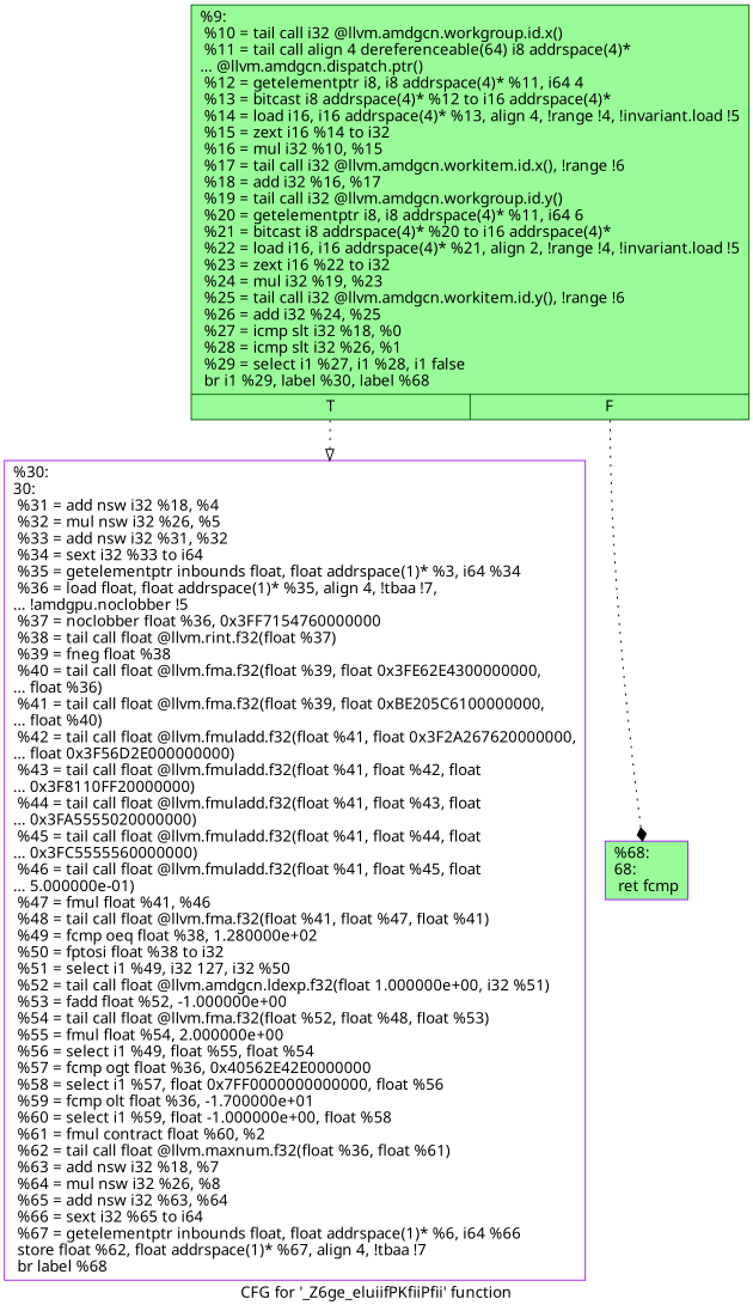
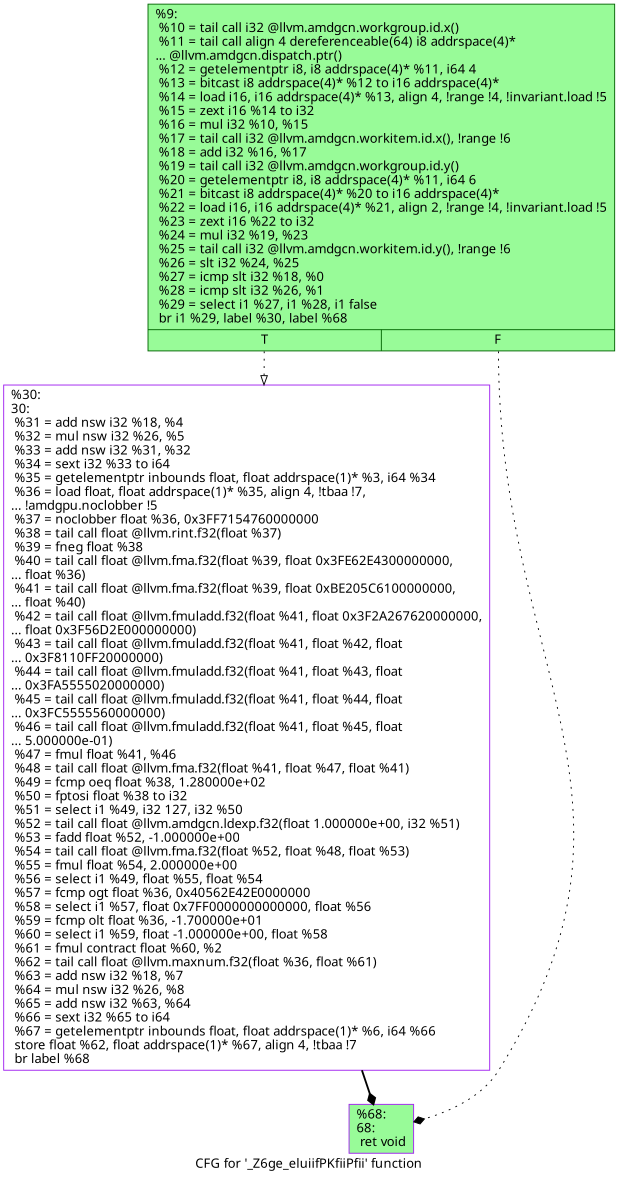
  digraph {
    fontname="Noto Sans"
    label="CFG for '_Z6ge_eluiifPKfiiPfii' function"
    node [color=purple fillcolor=palegreen fontname="Noto Sans" shape=record style=filled]
    edge [arrowhead=diamond fontname="Noto Sans" style=dotted]
-   n1 [color=darkgreen label="{%9:\l  %10 = tail call i32 @llvm.amdgcn.workgroup.id.x()\l  %11 = tail call align 4 dereferenceable(64) i8 addrspace(4)*\l... @llvm.amdgcn.dispatch.ptr()\l  %12 = getelementptr i8, i8 addrspace(4)* %11, i64 4\l  %13 = bitcast i8 addrspace(4)* %12 to i16 addrspace(4)*\l  %14 = load i16, i16 addrspace(4)* %13, align 4, !range !4, !invariant.load !5\l  %15 = zext i16 %14 to i32\l  %16 = mul i32 %10, %15\l  %17 = tail call i32 @llvm.amdgcn.workitem.id.x(), !range !6\l  %18 = add i32 %16, %17\l  %19 = tail call i32 @llvm.amdgcn.workgroup.id.y()\l  %20 = getelementptr i8, i8 addrspace(4)* %11, i64 6\l  %21 = bitcast i8 addrspace(4)* %20 to i16 addrspace(4)*\l  %22 = load i16, i16 addrspace(4)* %21, align 2, !range !4, !invariant.load !5\l  %23 = zext i16 %22 to i32\l  %24 = mul i32 %19, %23\l  %25 = tail call i32 @llvm.amdgcn.workitem.id.y(), !range !6\l  %26 = add i32 %24, %25\l  %27 = icmp slt i32 %18, %0\l  %28 = icmp slt i32 %26, %1\l  %29 = select i1 %27, i1 %28, i1 false\l  br i1 %29, label %30, label %68\l|{<s0>T|<s1>F}}"]
+   n1 [color=darkgreen label="{%9:\l  %10 = tail call i32 @llvm.amdgcn.workgroup.id.x()\l  %11 = tail call align 4 dereferenceable(64) i8 addrspace(4)*\l... @llvm.amdgcn.dispatch.ptr()\l  %12 = getelementptr i8, i8 addrspace(4)* %11, i64 4\l  %13 = bitcast i8 addrspace(4)* %12 to i16 addrspace(4)*\l  %14 = load i16, i16 addrspace(4)* %13, align 4, !range !4, !invariant.load !5\l  %15 = zext i16 %14 to i32\l  %16 = mul i32 %10, %15\l  %17 = tail call i32 @llvm.amdgcn.workitem.id.x(), !range !6\l  %18 = add i32 %16, %17\l  %19 = tail call i32 @llvm.amdgcn.workgroup.id.y()\l  %20 = getelementptr i8, i8 addrspace(4)* %11, i64 6\l  %21 = bitcast i8 addrspace(4)* %20 to i16 addrspace(4)*\l  %22 = load i16, i16 addrspace(4)* %21, align 2, !range !4, !invariant.load !5\l  %23 = zext i16 %22 to i32\l  %24 = mul i32 %19, %23\l  %25 = tail call i32 @llvm.amdgcn.workitem.id.y(), !range !6\l  %26 = slt i32 %24, %25\l  %27 = icmp slt i32 %18, %0\l  %28 = icmp slt i32 %26, %1\l  %29 = select i1 %27, i1 %28, i1 false\l  br i1 %29, label %30, label %68\l|{<s0>T|<s1>F}}"]
    n2 [fillcolor=white label="{%30:\l30:                                               \l  %31 = add nsw i32 %18, %4\l  %32 = mul nsw i32 %26, %5\l  %33 = add nsw i32 %31, %32\l  %34 = sext i32 %33 to i64\l  %35 = getelementptr inbounds float, float addrspace(1)* %3, i64 %34\l  %36 = load float, float addrspace(1)* %35, align 4, !tbaa !7,\l... !amdgpu.noclobber !5\l  %37 = noclobber float %36, 0x3FF7154760000000\l  %38 = tail call float @llvm.rint.f32(float %37)\l  %39 = fneg float %38\l  %40 = tail call float @llvm.fma.f32(float %39, float 0x3FE62E4300000000,\l... float %36)\l  %41 = tail call float @llvm.fma.f32(float %39, float 0xBE205C6100000000,\l... float %40)\l  %42 = tail call float @llvm.fmuladd.f32(float %41, float 0x3F2A267620000000,\l... float 0x3F56D2E000000000)\l  %43 = tail call float @llvm.fmuladd.f32(float %41, float %42, float\l... 0x3F8110FF20000000)\l  %44 = tail call float @llvm.fmuladd.f32(float %41, float %43, float\l... 0x3FA5555020000000)\l  %45 = tail call float @llvm.fmuladd.f32(float %41, float %44, float\l... 0x3FC5555560000000)\l  %46 = tail call float @llvm.fmuladd.f32(float %41, float %45, float\l... 5.000000e-01)\l  %47 = fmul float %41, %46\l  %48 = tail call float @llvm.fma.f32(float %41, float %47, float %41)\l  %49 = fcmp oeq float %38, 1.280000e+02\l  %50 = fptosi float %38 to i32\l  %51 = select i1 %49, i32 127, i32 %50\l  %52 = tail call float @llvm.amdgcn.ldexp.f32(float 1.000000e+00, i32 %51)\l  %53 = fadd float %52, -1.000000e+00\l  %54 = tail call float @llvm.fma.f32(float %52, float %48, float %53)\l  %55 = fmul float %54, 2.000000e+00\l  %56 = select i1 %49, float %55, float %54\l  %57 = fcmp ogt float %36, 0x40562E42E0000000\l  %58 = select i1 %57, float 0x7FF0000000000000, float %56\l  %59 = fcmp olt float %36, -1.700000e+01\l  %60 = select i1 %59, float -1.000000e+00, float %58\l  %61 = fmul contract float %60, %2\l  %62 = tail call float @llvm.maxnum.f32(float %36, float %61)\l  %63 = add nsw i32 %18, %7\l  %64 = mul nsw i32 %26, %8\l  %65 = add nsw i32 %63, %64\l  %66 = sext i32 %65 to i64\l  %67 = getelementptr inbounds float, float addrspace(1)* %6, i64 %66\l  store float %62, float addrspace(1)* %67, align 4, !tbaa !7\l  br label %68\l}"]
-   n3 [label="{%68:\l68:                                               \l  ret fcmp\l}"]
+   n3 [label="{%68:\l68:                                               \l  ret void\l}"]
    n1 -> n2 [arrowhead=onormal tailport=s0]
    n1 -> n3 [tailport=s1]
+   n2 -> n3 [style=bold]
  }
